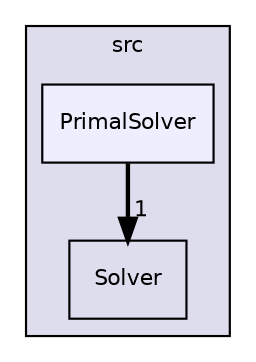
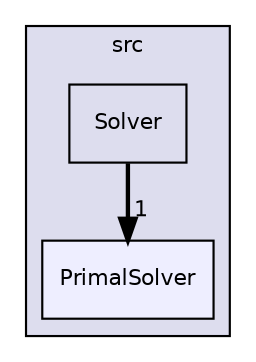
  digraph {
    compound=true
    node [fontname=Helvetica fontsize=10 shape=box]
    n1 [label=Solver]
    n2 [fillcolor="#eeeeff" label=PrimalSolver pencolor=black style=filled]
    subgraph cluster_1 {
      bgcolor="#ddddee"
      fontname=Helvetica
      fontsize=10
      label=src
      pencolor=black
      n1
      n2
    }
-   n2 -> n1 [headlabel=1 labeldistance=1.5 labelfontname=Helvetica labelfontsize=10 color=black style=bold arrowhead=normal]
+   n1 -> n2 [headlabel=1 labeldistance=1.5 labelfontname=Helvetica labelfontsize=10 color=black style=bold arrowhead=normal]
  }
